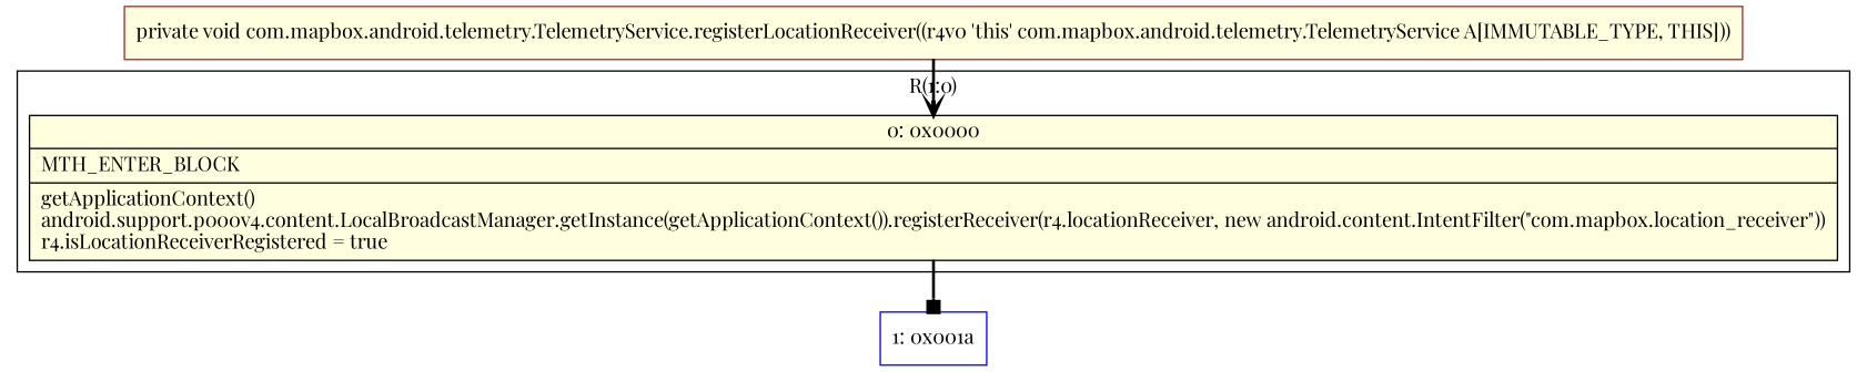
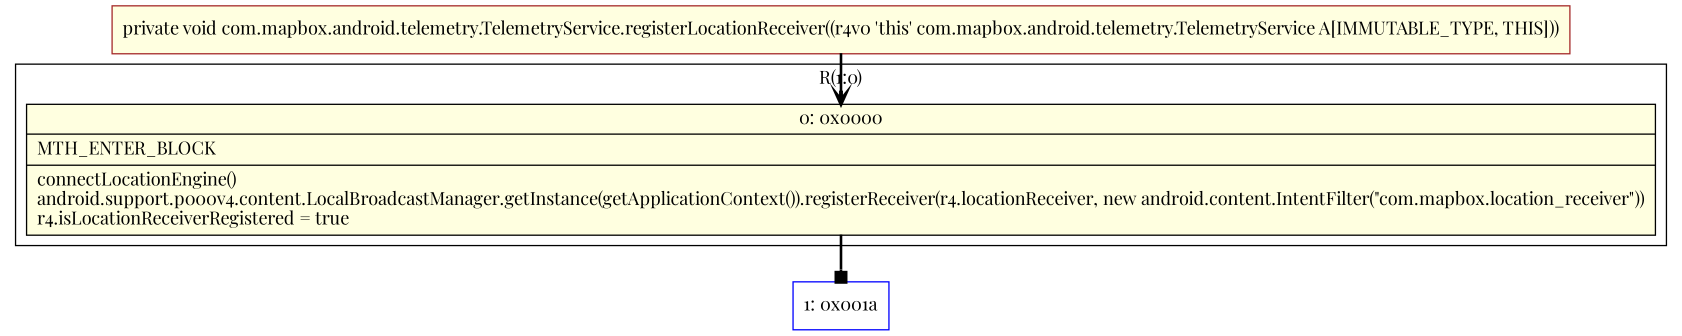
  digraph {
    fontname="Playfair Display"
    node [shape=record style=filled fillcolor=lightyellow fontname="Playfair Display"]
    edge [style=bold fontname="Playfair Display"]
-   n1 [color=black label="{0\:\ 0x0000|MTH_ENTER_BLOCK\l|getApplicationContext()\landroid.support.p000v4.content.LocalBroadcastManager.getInstance(getApplicationContext()).registerReceiver(r4.locationReceiver, new android.content.IntentFilter(\"com.mapbox.location_receiver\"))\lr4.isLocationReceiverRegistered = true\l}"]
+   n1 [color=black label="{0\:\ 0x0000|MTH_ENTER_BLOCK\l|connectLocationEngine()\landroid.support.p000v4.content.LocalBroadcastManager.getInstance(getApplicationContext()).registerReceiver(r4.locationReceiver, new android.content.IntentFilter(\"com.mapbox.location_receiver\"))\lr4.isLocationReceiverRegistered = true\l}"]
    n2 [color=blue label="{1\:\ 0x001a}" fillcolor=white]
    n3 [label="{private void com.mapbox.android.telemetry.TelemetryService.registerLocationReceiver((r4v0 'this' com.mapbox.android.telemetry.TelemetryService A[IMMUTABLE_TYPE, THIS])) }" color=brown]
    subgraph cluster_1 {
      label="R(1:0)"
      n1
    }
    n1 -> n2 [arrowhead=box]
    n3 -> n1 [arrowhead=vee]
  }
